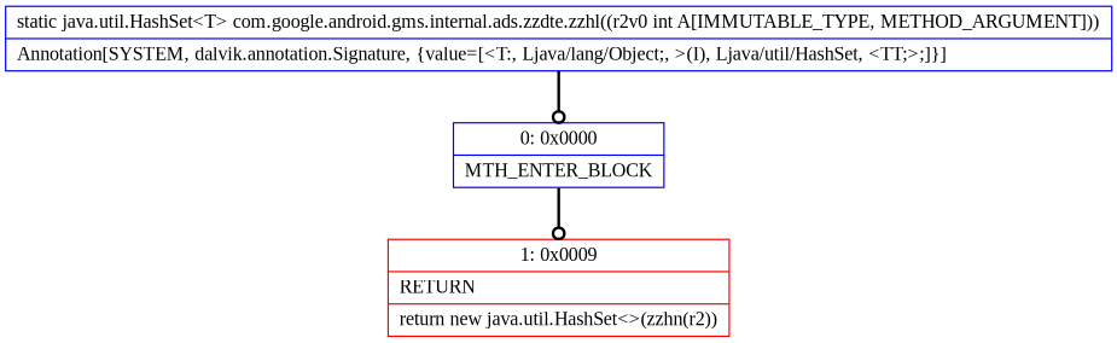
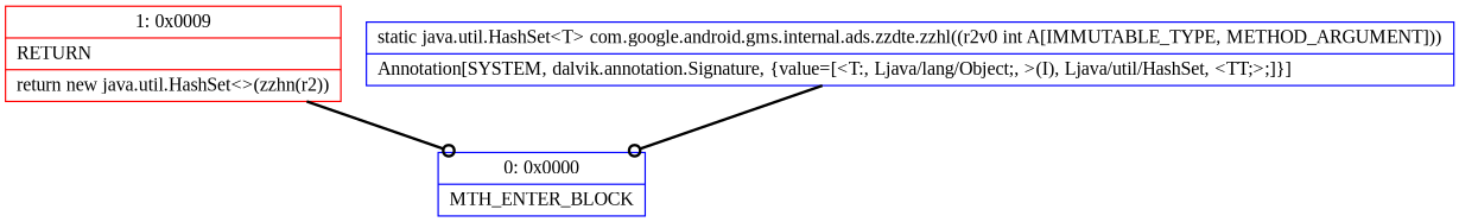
  digraph {
    fontname="Liberation Serif"
    node [shape=record color=blue fontname="Liberation Serif"]
    edge [style=bold arrowhead=odot fontname="Liberation Serif"]
    n1 [label="{0\:\ 0x0000|MTH_ENTER_BLOCK\l}"]
    n2 [label="{1\:\ 0x0009|RETURN\l|return new java.util.HashSet\<\>(zzhn(r2))\l}" color=red]
    n3 [label="{static java.util.HashSet\<T\> com.google.android.gms.internal.ads.zzdte.zzhl((r2v0 int A[IMMUTABLE_TYPE, METHOD_ARGUMENT]))  | Annotation[SYSTEM, dalvik.annotation.Signature, \{value=[\<T:, Ljava\/lang\/Object;, \>(I), Ljava\/util\/HashSet, \<TT;\>;]\}]\l}"]
-   n1 -> n2
+   n2 -> n1
    n3 -> n1
  }
